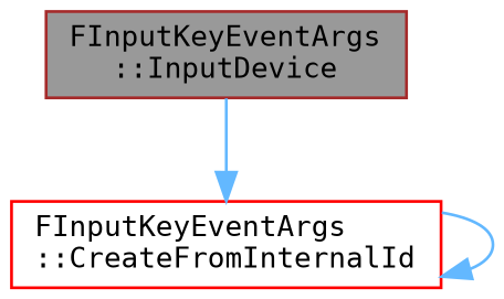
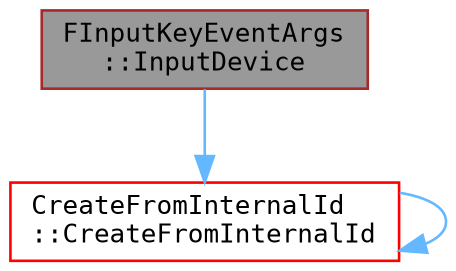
  digraph {
    rankdir=TB
    fontname="DejaVu Sans Mono"
    node [fontname="DejaVu Sans Mono" fontsize=10 shape=box style=filled]
    edge [color=steelblue1 fontname="DejaVu Sans Mono" fontsize=10 labelfontname=Helvetica labelfontsize=10 style=solid]
    n1 [color=brown fillcolor=grey60 fontcolor=black height=0.2 label="FInputKeyEventArgs\l::InputDevice" width=0.4]
-   n2 [color=red fillcolor=white height=0.2 label="FInputKeyEventArgs\l::CreateFromInternalId" width=0.4]
+   n2 [color=red fillcolor=white height=0.2 label="CreateFromInternalId\l::CreateFromInternalId" width=0.4]
    n1 -> n2
    n2 -> n2
  }
